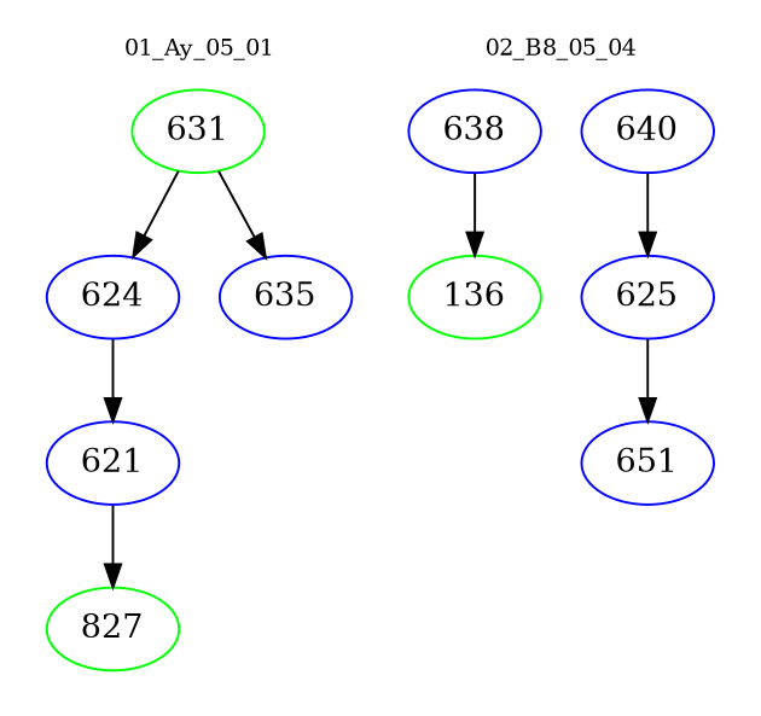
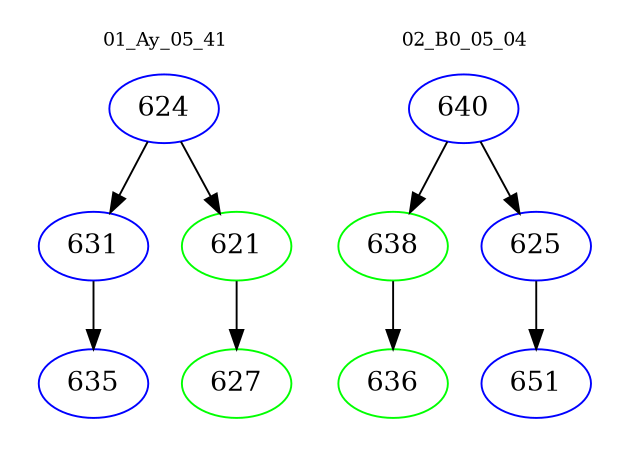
  digraph {
    node [color=blue]
    edge [color=black]
    n1 [label=624]
-   n2 [color=green label=631]
-   n3 [label=621]
+   n2 [label=631]
+   n3 [color=green label=621]
    n4 [label=635]
-   n5 [color=green label=827]
+   n5 [color=green label=627]
    n6 [label=640]
-   n7 [label=638]
+   n7 [color=green label=638]
    n8 [label=625]
-   n9 [color=green label=136]
+   n9 [color=green label=636]
    n10 [label=651]
    subgraph cluster_1 {
      color=white
      fontsize=10
-     label="01_Ay_05_01"
+     label="01_Ay_05_41"
      n1
      n2
      n3
      n4
      n5
    }
    subgraph cluster_2 {
      color=white
      fontsize=10
-     label="02_B8_05_04"
+     label="02_B0_05_04"
      n6
      n7
      n8
      n9
      n10
    }
-   n2 -> n1
+   n1 -> n2
    n1 -> n3
    n2 -> n4
    n3 -> n5
+   n6 -> n7
    n6 -> n8
    n7 -> n9
    n8 -> n10
  }
